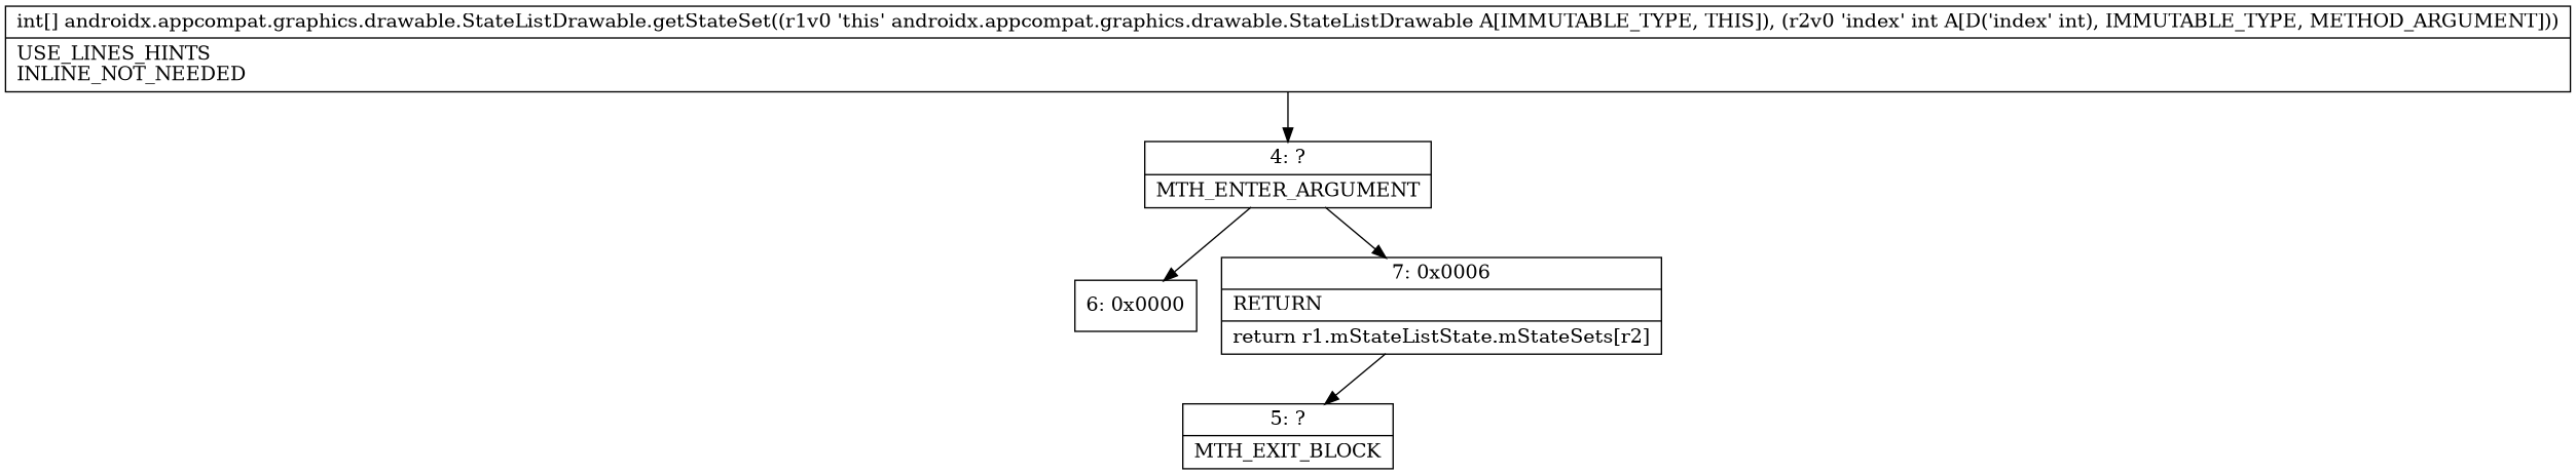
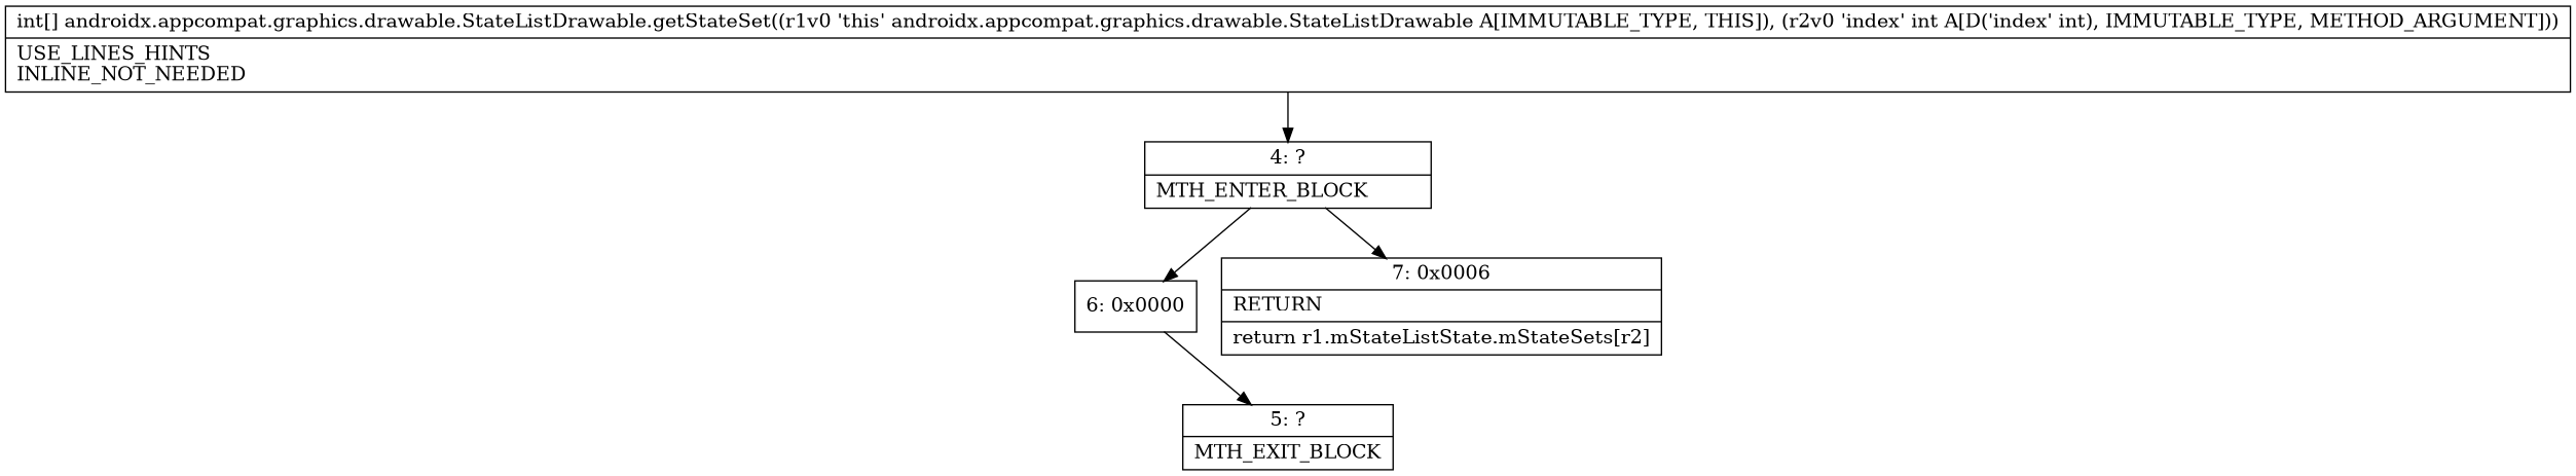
  digraph {
    node [shape=record]
-   n1 [label="{4\:\ ?|MTH_ENTER_ARGUMENT\l}"]
+   n1 [label="{4\:\ ?|MTH_ENTER_BLOCK\l}"]
    n2 [label="{6\:\ 0x0000}"]
    n3 [label="{7\:\ 0x0006|RETURN\l|return r1.mStateListState.mStateSets[r2]\l}"]
    n4 [label="{5\:\ ?|MTH_EXIT_BLOCK\l}"]
    n5 [label="{int[] androidx.appcompat.graphics.drawable.StateListDrawable.getStateSet((r1v0 'this' androidx.appcompat.graphics.drawable.StateListDrawable A[IMMUTABLE_TYPE, THIS]), (r2v0 'index' int A[D('index' int), IMMUTABLE_TYPE, METHOD_ARGUMENT]))  | USE_LINES_HINTS\lINLINE_NOT_NEEDED\l}"]
    n1 -> n2
    n1 -> n3
-   n3 -> n4
+   n2 -> n4
    n5 -> n1
  }
